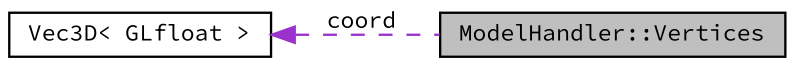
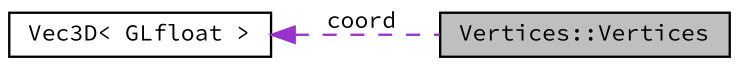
  digraph {
    rankdir=LR
    fontname="Source Code Pro"
    node [color=black fontname="Source Code Pro" fontsize=10 shape=record style=filled]
-   n1 [fillcolor=grey75 fontcolor=black height=0.2 label="ModelHandler::Vertices" width=0.4]
+   n1 [fillcolor=grey75 fontcolor=black height=0.2 label="Vertices::Vertices" width=0.4]
    n2 [fillcolor=white height=0.2 label="Vec3D\< GLfloat \>" width=0.4]
    n2 -> n1 [color=darkorchid3 dir=back fontname="Source Code Pro" fontsize=10 label=" coord" labelfontname=Helvetica labelfontsize=10 style=dashed]
  }
